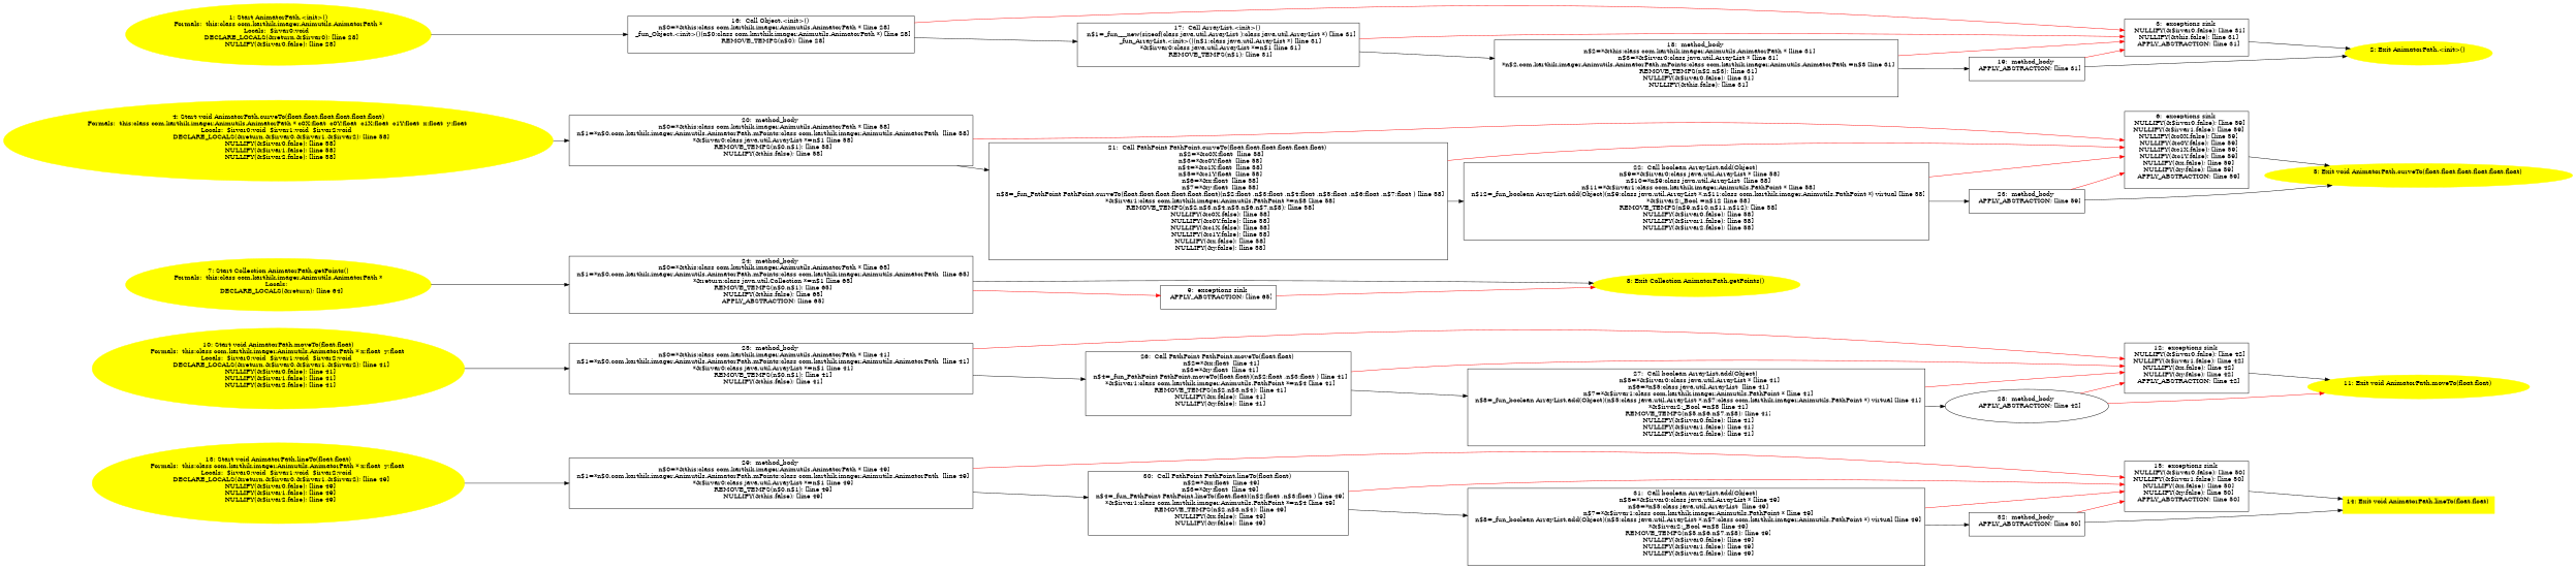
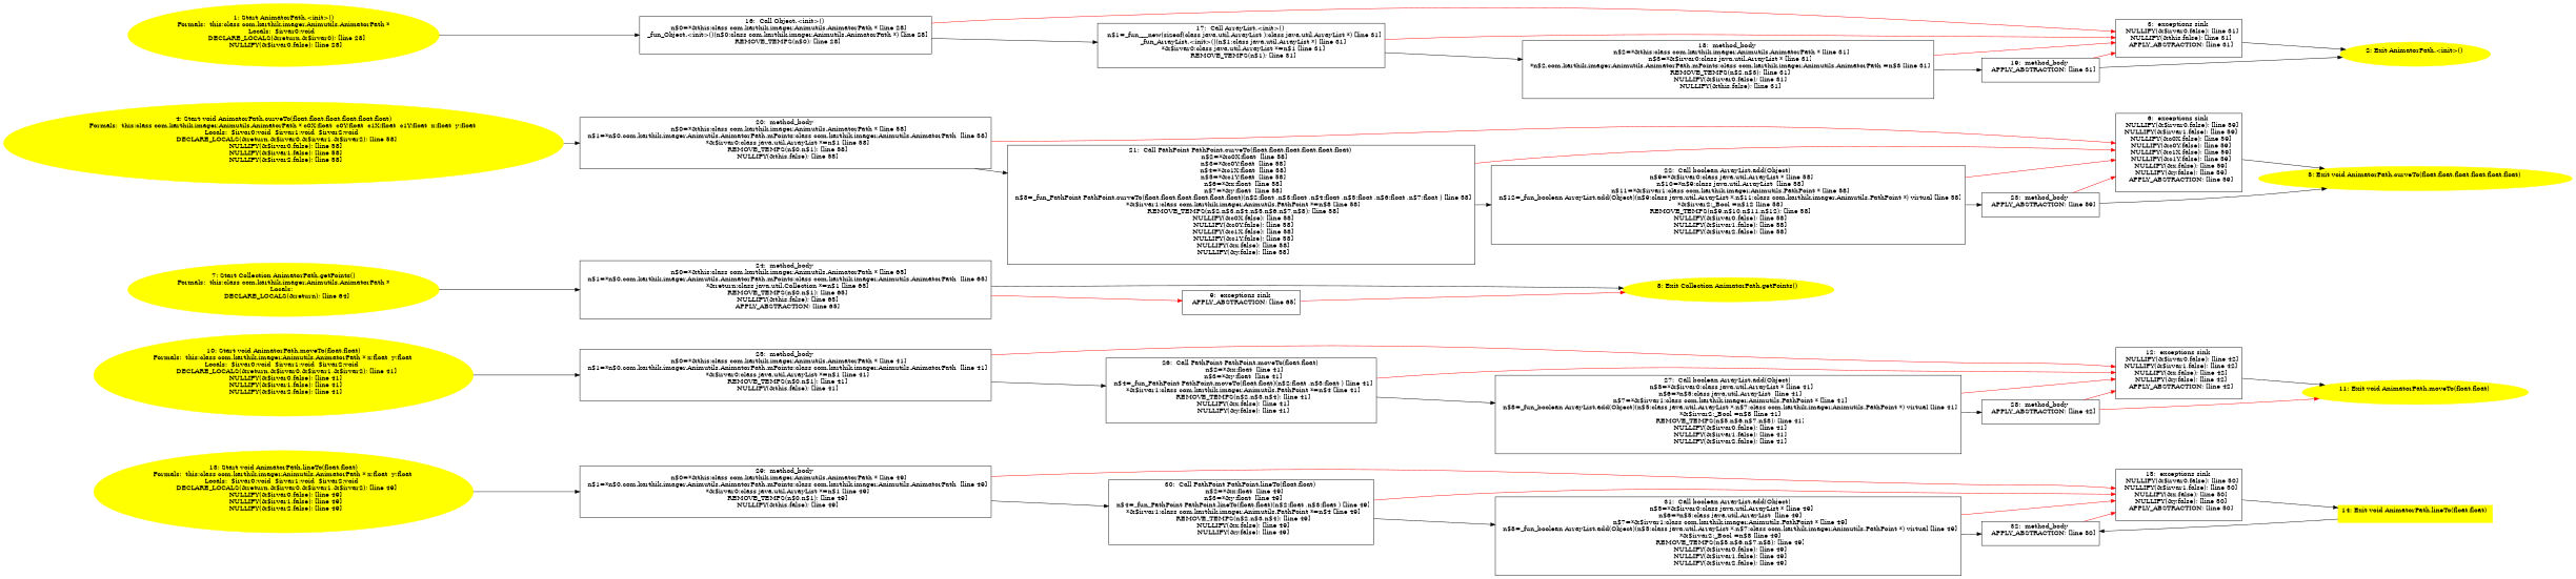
  digraph {
    rankdir=LR
    node [shape=box]
    n1 [label="32:  method_body \n   APPLY_ABSTRACTION; [line 50]\n "]
    n2 [color=yellow label="14: Exit void AnimatorPath.lineTo(float,float) \n  " style=filled]
    n3 [label="15:  exceptions sink \n   NULLIFY(&$irvar0,false); [line 50]\n  NULLIFY(&$irvar1,false); [line 50]\n  NULLIFY(&x,false); [line 50]\n  NULLIFY(&y,false); [line 50]\n  APPLY_ABSTRACTION; [line 50]\n "]
    n4 [label="31:  Call boolean ArrayList.add(Object) \n   n$5=*&$irvar0:class java.util.ArrayList * [line 49]\n  n$6=*n$5:class java.util.ArrayList  [line 49]\n  n$7=*&$irvar1:class com.karthik.imager.Animutils.PathPoint * [line 49]\n  n$8=_fun_boolean ArrayList.add(Object)(n$5:class java.util.ArrayList *,n$7:class com.karthik.imager.Animutils.PathPoint *) virtual [line 49]\n  *&$irvar2:_Bool =n$8 [line 49]\n  REMOVE_TEMPS(n$5,n$6,n$7,n$8); [line 49]\n  NULLIFY(&$irvar0,false); [line 49]\n  NULLIFY(&$irvar1,false); [line 49]\n  NULLIFY(&$irvar2,false); [line 49]\n "]
    n5 [label="30:  Call PathPoint PathPoint.lineTo(float,float) \n   n$2=*&x:float  [line 49]\n  n$3=*&y:float  [line 49]\n  n$4=_fun_PathPoint PathPoint.lineTo(float,float)(n$2:float ,n$3:float ) [line 49]\n  *&$irvar1:class com.karthik.imager.Animutils.PathPoint *=n$4 [line 49]\n  REMOVE_TEMPS(n$2,n$3,n$4); [line 49]\n  NULLIFY(&x,false); [line 49]\n  NULLIFY(&y,false); [line 49]\n "]
    n6 [label="29:  method_body \n   n$0=*&this:class com.karthik.imager.Animutils.AnimatorPath * [line 49]\n  n$1=*n$0.com.karthik.imager.Animutils.AnimatorPath.mPoints:class com.karthik.imager.Animutils.AnimatorPath  [line 49]\n  *&$irvar0:class java.util.ArrayList *=n$1 [line 49]\n  REMOVE_TEMPS(n$0,n$1); [line 49]\n  NULLIFY(&this,false); [line 49]\n "]
-   n7 [label="28:  method_body \n   APPLY_ABSTRACTION; [line 42]\n " shape=ellipse]
+   n7 [label="28:  method_body \n   APPLY_ABSTRACTION; [line 42]\n "]
    n8 [color=yellow label="11: Exit void AnimatorPath.moveTo(float,float) \n  " style=filled shape=""]
    n9 [label="12:  exceptions sink \n   NULLIFY(&$irvar0,false); [line 42]\n  NULLIFY(&$irvar1,false); [line 42]\n  NULLIFY(&x,false); [line 42]\n  NULLIFY(&y,false); [line 42]\n  APPLY_ABSTRACTION; [line 42]\n "]
    n10 [label="27:  Call boolean ArrayList.add(Object) \n   n$5=*&$irvar0:class java.util.ArrayList * [line 41]\n  n$6=*n$5:class java.util.ArrayList  [line 41]\n  n$7=*&$irvar1:class com.karthik.imager.Animutils.PathPoint * [line 41]\n  n$8=_fun_boolean ArrayList.add(Object)(n$5:class java.util.ArrayList *,n$7:class com.karthik.imager.Animutils.PathPoint *) virtual [line 41]\n  *&$irvar2:_Bool =n$8 [line 41]\n  REMOVE_TEMPS(n$5,n$6,n$7,n$8); [line 41]\n  NULLIFY(&$irvar0,false); [line 41]\n  NULLIFY(&$irvar1,false); [line 41]\n  NULLIFY(&$irvar2,false); [line 41]\n "]
    n11 [label="26:  Call PathPoint PathPoint.moveTo(float,float) \n   n$2=*&x:float  [line 41]\n  n$3=*&y:float  [line 41]\n  n$4=_fun_PathPoint PathPoint.moveTo(float,float)(n$2:float ,n$3:float ) [line 41]\n  *&$irvar1:class com.karthik.imager.Animutils.PathPoint *=n$4 [line 41]\n  REMOVE_TEMPS(n$2,n$3,n$4); [line 41]\n  NULLIFY(&x,false); [line 41]\n  NULLIFY(&y,false); [line 41]\n "]
    n12 [label="25:  method_body \n   n$0=*&this:class com.karthik.imager.Animutils.AnimatorPath * [line 41]\n  n$1=*n$0.com.karthik.imager.Animutils.AnimatorPath.mPoints:class com.karthik.imager.Animutils.AnimatorPath  [line 41]\n  *&$irvar0:class java.util.ArrayList *=n$1 [line 41]\n  REMOVE_TEMPS(n$0,n$1); [line 41]\n  NULLIFY(&this,false); [line 41]\n "]
    n13 [label="24:  method_body \n   n$0=*&this:class com.karthik.imager.Animutils.AnimatorPath * [line 65]\n  n$1=*n$0.com.karthik.imager.Animutils.AnimatorPath.mPoints:class com.karthik.imager.Animutils.AnimatorPath  [line 65]\n  *&return:class java.util.Collection *=n$1 [line 65]\n  REMOVE_TEMPS(n$0,n$1); [line 65]\n  NULLIFY(&this,false); [line 65]\n  APPLY_ABSTRACTION; [line 65]\n "]
    n14 [color=yellow label="8: Exit Collection AnimatorPath.getPoints() \n  " style=filled shape=""]
    n15 [label="9:  exceptions sink \n   APPLY_ABSTRACTION; [line 65]\n "]
    n16 [label="23:  method_body \n   APPLY_ABSTRACTION; [line 59]\n "]
    n17 [color=yellow label="5: Exit void AnimatorPath.curveTo(float,float,float,float,float,float) \n  " style=filled shape=""]
    n18 [label="6:  exceptions sink \n   NULLIFY(&$irvar0,false); [line 59]\n  NULLIFY(&$irvar1,false); [line 59]\n  NULLIFY(&c0X,false); [line 59]\n  NULLIFY(&c0Y,false); [line 59]\n  NULLIFY(&c1X,false); [line 59]\n  NULLIFY(&c1Y,false); [line 59]\n  NULLIFY(&x,false); [line 59]\n  NULLIFY(&y,false); [line 59]\n  APPLY_ABSTRACTION; [line 59]\n "]
    n19 [label="22:  Call boolean ArrayList.add(Object) \n   n$9=*&$irvar0:class java.util.ArrayList * [line 58]\n  n$10=*n$9:class java.util.ArrayList  [line 58]\n  n$11=*&$irvar1:class com.karthik.imager.Animutils.PathPoint * [line 58]\n  n$12=_fun_boolean ArrayList.add(Object)(n$9:class java.util.ArrayList *,n$11:class com.karthik.imager.Animutils.PathPoint *) virtual [line 58]\n  *&$irvar2:_Bool =n$12 [line 58]\n  REMOVE_TEMPS(n$9,n$10,n$11,n$12); [line 58]\n  NULLIFY(&$irvar0,false); [line 58]\n  NULLIFY(&$irvar1,false); [line 58]\n  NULLIFY(&$irvar2,false); [line 58]\n "]
    n20 [label="21:  Call PathPoint PathPoint.curveTo(float,float,float,float,float,float) \n   n$2=*&c0X:float  [line 58]\n  n$3=*&c0Y:float  [line 58]\n  n$4=*&c1X:float  [line 58]\n  n$5=*&c1Y:float  [line 58]\n  n$6=*&x:float  [line 58]\n  n$7=*&y:float  [line 58]\n  n$8=_fun_PathPoint PathPoint.curveTo(float,float,float,float,float,float)(n$2:float ,n$3:float ,n$4:float ,n$5:float ,n$6:float ,n$7:float ) [line 58]\n  *&$irvar1:class com.karthik.imager.Animutils.PathPoint *=n$8 [line 58]\n  REMOVE_TEMPS(n$2,n$3,n$4,n$5,n$6,n$7,n$8); [line 58]\n  NULLIFY(&c0X,false); [line 58]\n  NULLIFY(&c0Y,false); [line 58]\n  NULLIFY(&c1X,false); [line 58]\n  NULLIFY(&c1Y,false); [line 58]\n  NULLIFY(&x,false); [line 58]\n  NULLIFY(&y,false); [line 58]\n "]
    n21 [label="20:  method_body \n   n$0=*&this:class com.karthik.imager.Animutils.AnimatorPath * [line 58]\n  n$1=*n$0.com.karthik.imager.Animutils.AnimatorPath.mPoints:class com.karthik.imager.Animutils.AnimatorPath  [line 58]\n  *&$irvar0:class java.util.ArrayList *=n$1 [line 58]\n  REMOVE_TEMPS(n$0,n$1); [line 58]\n  NULLIFY(&this,false); [line 58]\n "]
    n22 [label="19:  method_body \n   APPLY_ABSTRACTION; [line 31]\n "]
    n23 [color=yellow label="2: Exit AnimatorPath.<init>() \n  " style=filled shape=""]
    n24 [label="3:  exceptions sink \n   NULLIFY(&$irvar0,false); [line 31]\n  NULLIFY(&this,false); [line 31]\n  APPLY_ABSTRACTION; [line 31]\n "]
    n25 [label="18:  method_body \n   n$2=*&this:class com.karthik.imager.Animutils.AnimatorPath * [line 31]\n  n$3=*&$irvar0:class java.util.ArrayList * [line 31]\n  *n$2.com.karthik.imager.Animutils.AnimatorPath.mPoints:class com.karthik.imager.Animutils.AnimatorPath =n$3 [line 31]\n  REMOVE_TEMPS(n$2,n$3); [line 31]\n  NULLIFY(&$irvar0,false); [line 31]\n  NULLIFY(&this,false); [line 31]\n "]
    n26 [label="17:  Call ArrayList.<init>() \n   n$1=_fun___new(sizeof(class java.util.ArrayList ):class java.util.ArrayList *) [line 31]\n  _fun_ArrayList.<init>()(n$1:class java.util.ArrayList *) [line 31]\n  *&$irvar0:class java.util.ArrayList *=n$1 [line 31]\n  REMOVE_TEMPS(n$1); [line 31]\n "]
    n27 [label="16:  Call Object.<init>() \n   n$0=*&this:class com.karthik.imager.Animutils.AnimatorPath * [line 28]\n  _fun_Object.<init>()(n$0:class com.karthik.imager.Animutils.AnimatorPath *) [line 28]\n  REMOVE_TEMPS(n$0); [line 28]\n "]
    n28 [color=yellow label="13: Start void AnimatorPath.lineTo(float,float)\nFormals:  this:class com.karthik.imager.Animutils.AnimatorPath * x:float  y:float \nLocals:  $irvar0:void  $irvar1:void  $irvar2:void  \n   DECLARE_LOCALS(&return,&$irvar0,&$irvar1,&$irvar2); [line 49]\n  NULLIFY(&$irvar0,false); [line 49]\n  NULLIFY(&$irvar1,false); [line 49]\n  NULLIFY(&$irvar2,false); [line 49]\n " style=filled shape=""]
    n29 [color=yellow label="10: Start void AnimatorPath.moveTo(float,float)\nFormals:  this:class com.karthik.imager.Animutils.AnimatorPath * x:float  y:float \nLocals:  $irvar0:void  $irvar1:void  $irvar2:void  \n   DECLARE_LOCALS(&return,&$irvar0,&$irvar1,&$irvar2); [line 41]\n  NULLIFY(&$irvar0,false); [line 41]\n  NULLIFY(&$irvar1,false); [line 41]\n  NULLIFY(&$irvar2,false); [line 41]\n " style=filled shape=""]
    n30 [color=yellow label="7: Start Collection AnimatorPath.getPoints()\nFormals:  this:class com.karthik.imager.Animutils.AnimatorPath *\nLocals:  \n   DECLARE_LOCALS(&return); [line 64]\n " style=filled shape=""]
    n31 [color=yellow label="4: Start void AnimatorPath.curveTo(float,float,float,float,float,float)\nFormals:  this:class com.karthik.imager.Animutils.AnimatorPath * c0X:float  c0Y:float  c1X:float  c1Y:float  x:float  y:float \nLocals:  $irvar0:void  $irvar1:void  $irvar2:void  \n   DECLARE_LOCALS(&return,&$irvar0,&$irvar1,&$irvar2); [line 58]\n  NULLIFY(&$irvar0,false); [line 58]\n  NULLIFY(&$irvar1,false); [line 58]\n  NULLIFY(&$irvar2,false); [line 58]\n " style=filled shape=""]
    n32 [color=yellow label="1: Start AnimatorPath.<init>()\nFormals:  this:class com.karthik.imager.Animutils.AnimatorPath *\nLocals:  $irvar0:void  \n   DECLARE_LOCALS(&return,&$irvar0); [line 28]\n  NULLIFY(&$irvar0,false); [line 28]\n " style=filled shape=""]
-   n1 -> n2
+   n2 -> n1
    n1 -> n3 [color=red]
    n3 -> n2
    n4 -> n1
    n4 -> n3 [color=red]
    n5 -> n3 [color=red]
    n5 -> n4
    n6 -> n3 [color=red]
    n6 -> n5
    n7 -> n8 [color=red]
    n7 -> n9 [color=red]
    n9 -> n8
    n10 -> n7
    n10 -> n9 [color=red]
    n11 -> n9 [color=red]
    n11 -> n10
    n12 -> n9 [color=red]
    n12 -> n11
    n13 -> n14
    n13 -> n15 [color=red]
    n15 -> n14 [color=red]
    n16 -> n17
    n16 -> n18 [color=red]
    n18 -> n17
    n19 -> n16
    n19 -> n18 [color=red]
    n20 -> n18 [color=red]
    n20 -> n19
    n21 -> n18 [color=red]
    n21 -> n20
    n22 -> n23
    n22 -> n24 [color=red]
    n24 -> n23
    n25 -> n22
    n25 -> n24 [color=red]
    n26 -> n24 [color=red]
    n26 -> n25
    n27 -> n24 [color=red]
    n27 -> n26
    n28 -> n6
    n29 -> n12
    n30 -> n13
    n31 -> n21
    n32 -> n27
  }
